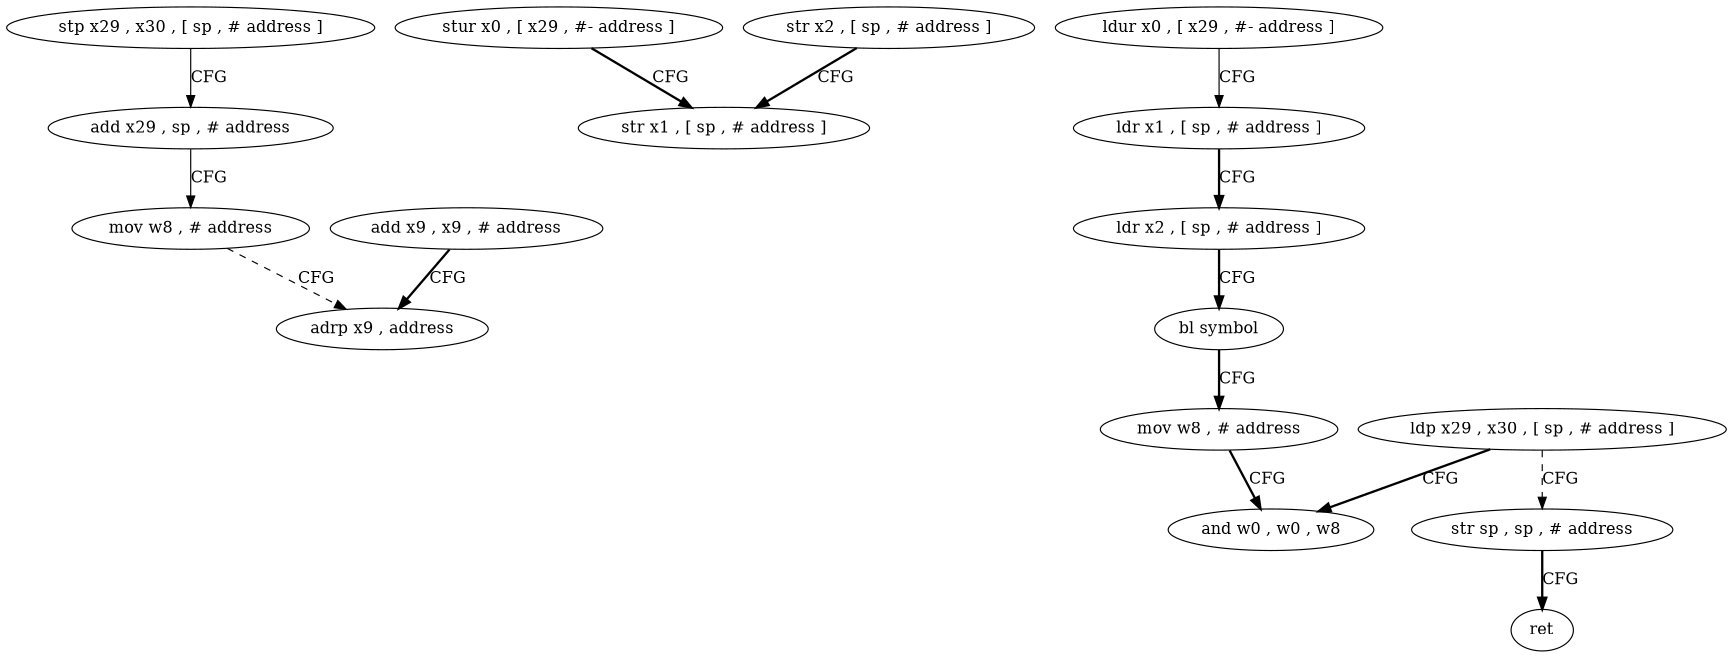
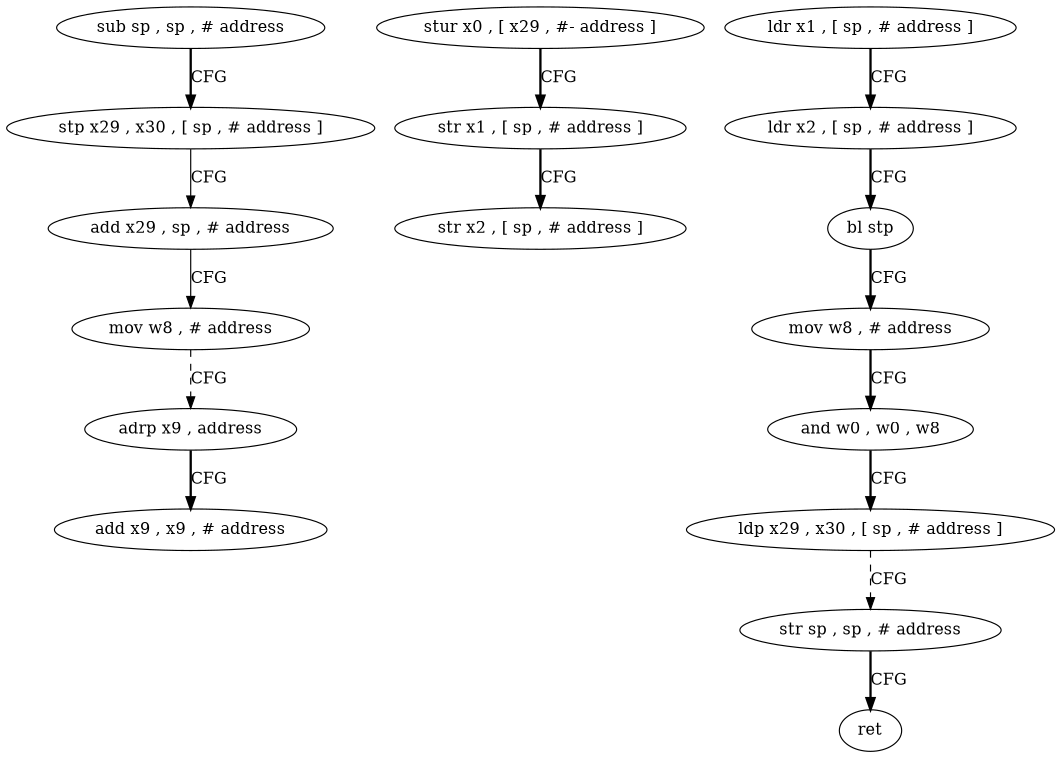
  digraph {
    edge [style=bold]
+   n1 [label="sub sp , sp , # address"]
    n2 [label="stp x29 , x30 , [ sp , # address ]"]
    n3 [label="add x29 , sp , # address"]
    n4 [label="mov w8 , # address"]
    n5 [label="adrp x9 , address"]
    n6 [label="add x9 , x9 , # address"]
    n7 [label="stur x0 , [ x29 , #- address ]"]
    n8 [label="str x1 , [ sp , # address ]"]
    n9 [label="str x2 , [ sp , # address ]"]
-   n10 [label="ldur x0 , [ x29 , #- address ]"]
    n11 [label="ldr x1 , [ sp , # address ]"]
    n12 [label="ldr x2 , [ sp , # address ]"]
-   n13 [label="bl symbol"]
+   n13 [label="bl stp"]
    n14 [label="mov w8 , # address"]
    n15 [label="and w0 , w0 , w8"]
    n16 [label="ldp x29 , x30 , [ sp , # address ]"]
    n17 [label="str sp , sp , # address"]
    n18 [label=ret]
+   n1 -> n2 [label=CFG]
    n2 -> n3 [label=CFG style=solid]
    n3 -> n4 [label=CFG style=solid]
    n4 -> n5 [label=CFG style=dashed]
-   n6 -> n5 [label=CFG]
+   n5 -> n6 [label=CFG]
    n7 -> n8 [label=CFG]
-   n9 -> n8 [label=CFG]
-   n10 -> n11 [label=CFG style=solid]
+   n8 -> n9 [label=CFG]
    n11 -> n12 [label=CFG]
    n12 -> n13 [label=CFG]
    n13 -> n14 [label=CFG]
    n14 -> n15 [label=CFG]
-   n16 -> n15 [label=CFG]
+   n15 -> n16 [label=CFG]
    n16 -> n17 [label=CFG style=dashed]
    n17 -> n18 [label=CFG]
  }
